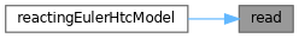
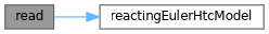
  digraph {
    rankdir=RL
    node [fontname=Helvetica fontsize=10 shape=box style=filled]
    n1 [color=gray40 fillcolor=grey60 fontcolor=black height=0.2 label=read width=0.4]
    n2 [color=grey40 fillcolor=white height=0.2 label=reactingEulerHtcModel width=0.4]
-   n1 -> n2 [color=steelblue1 dir=back fontname=Helvetica fontsize=10 labelfontname=Helvetica labelfontsize=10 style=solid]
+   n2 -> n1 [color=steelblue1 dir=back fontname=Helvetica fontsize=10 labelfontname=Helvetica labelfontsize=10 style=solid]
  }
